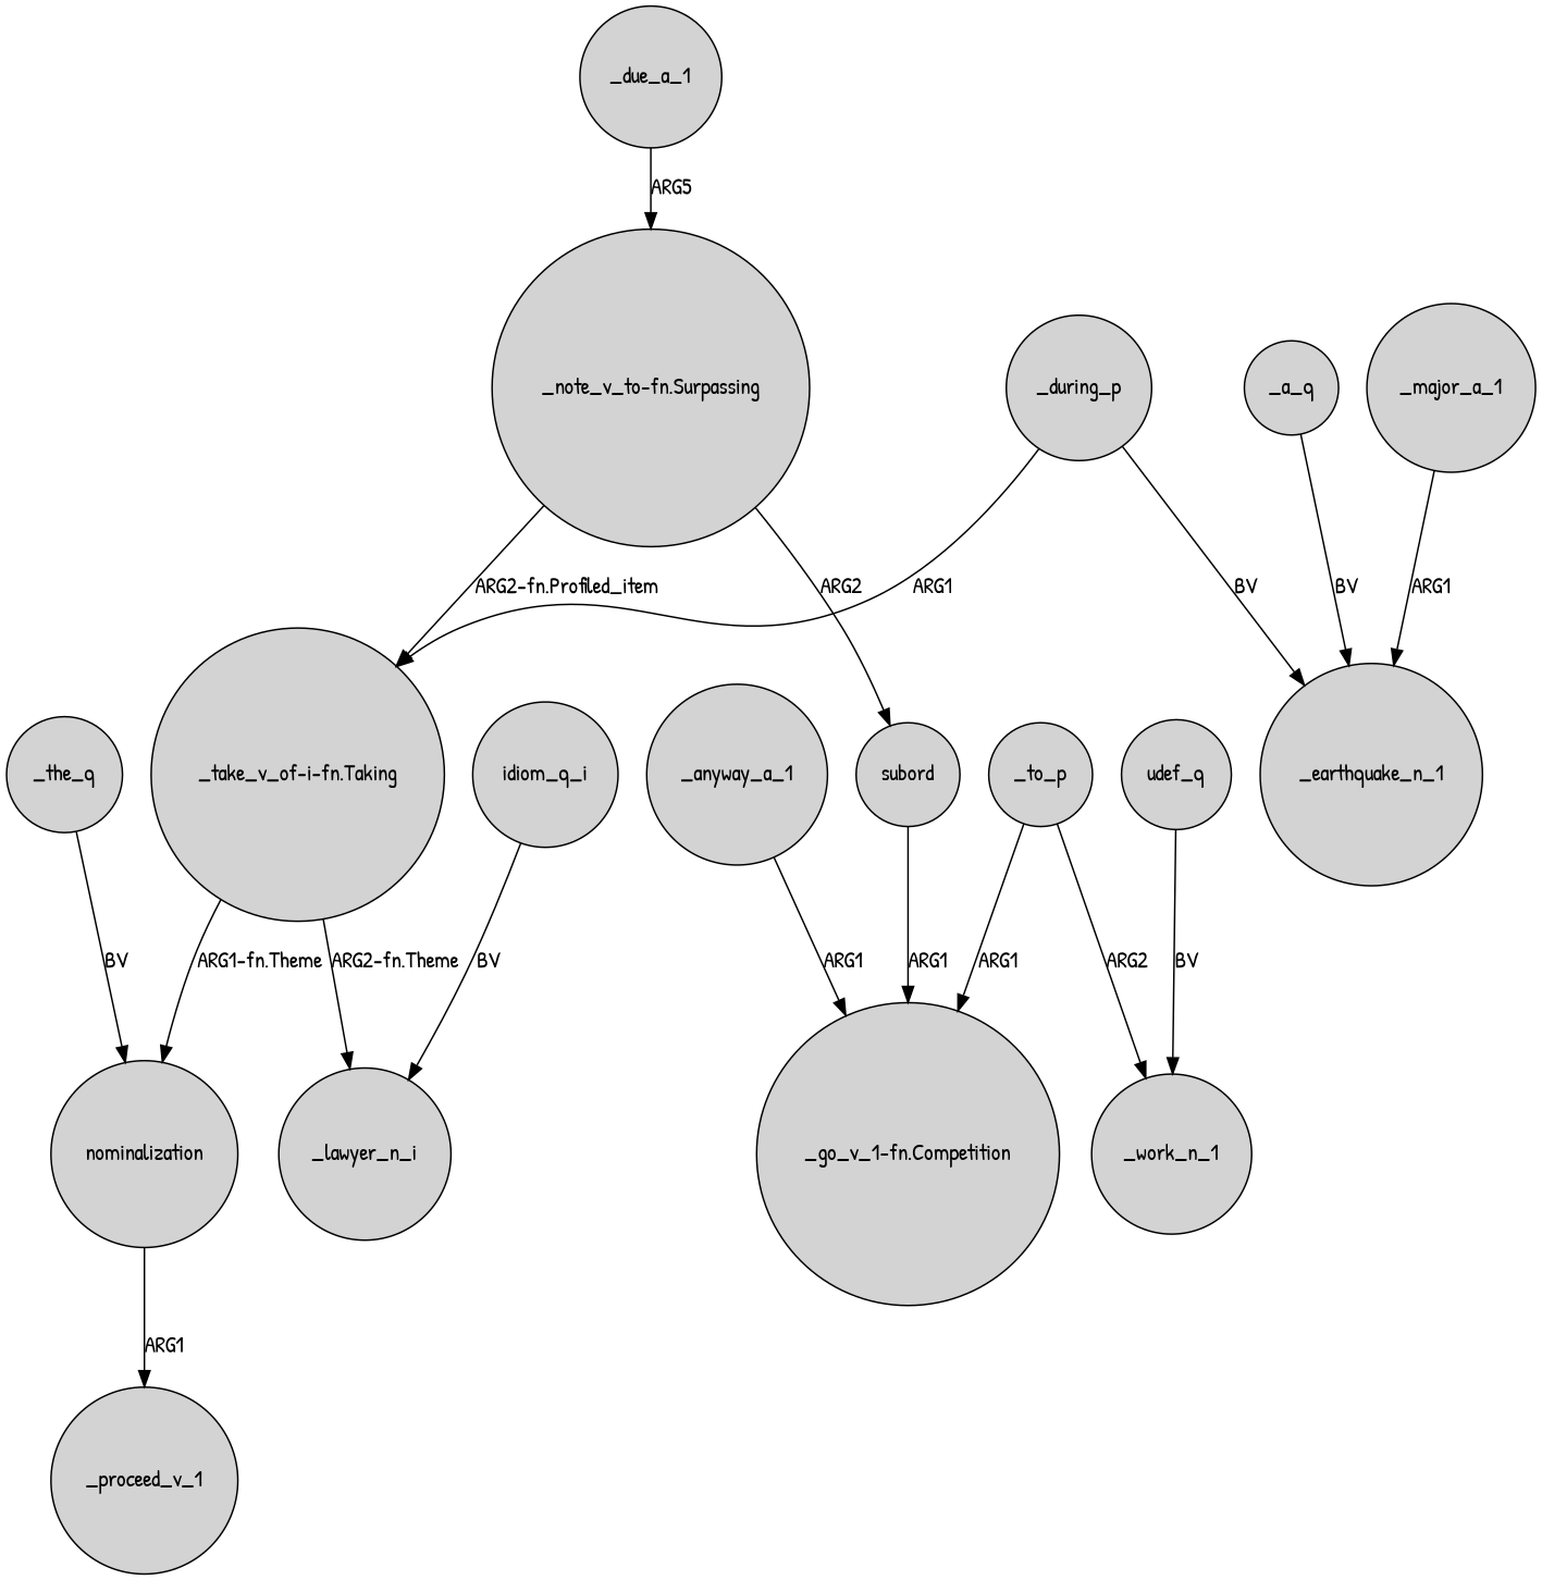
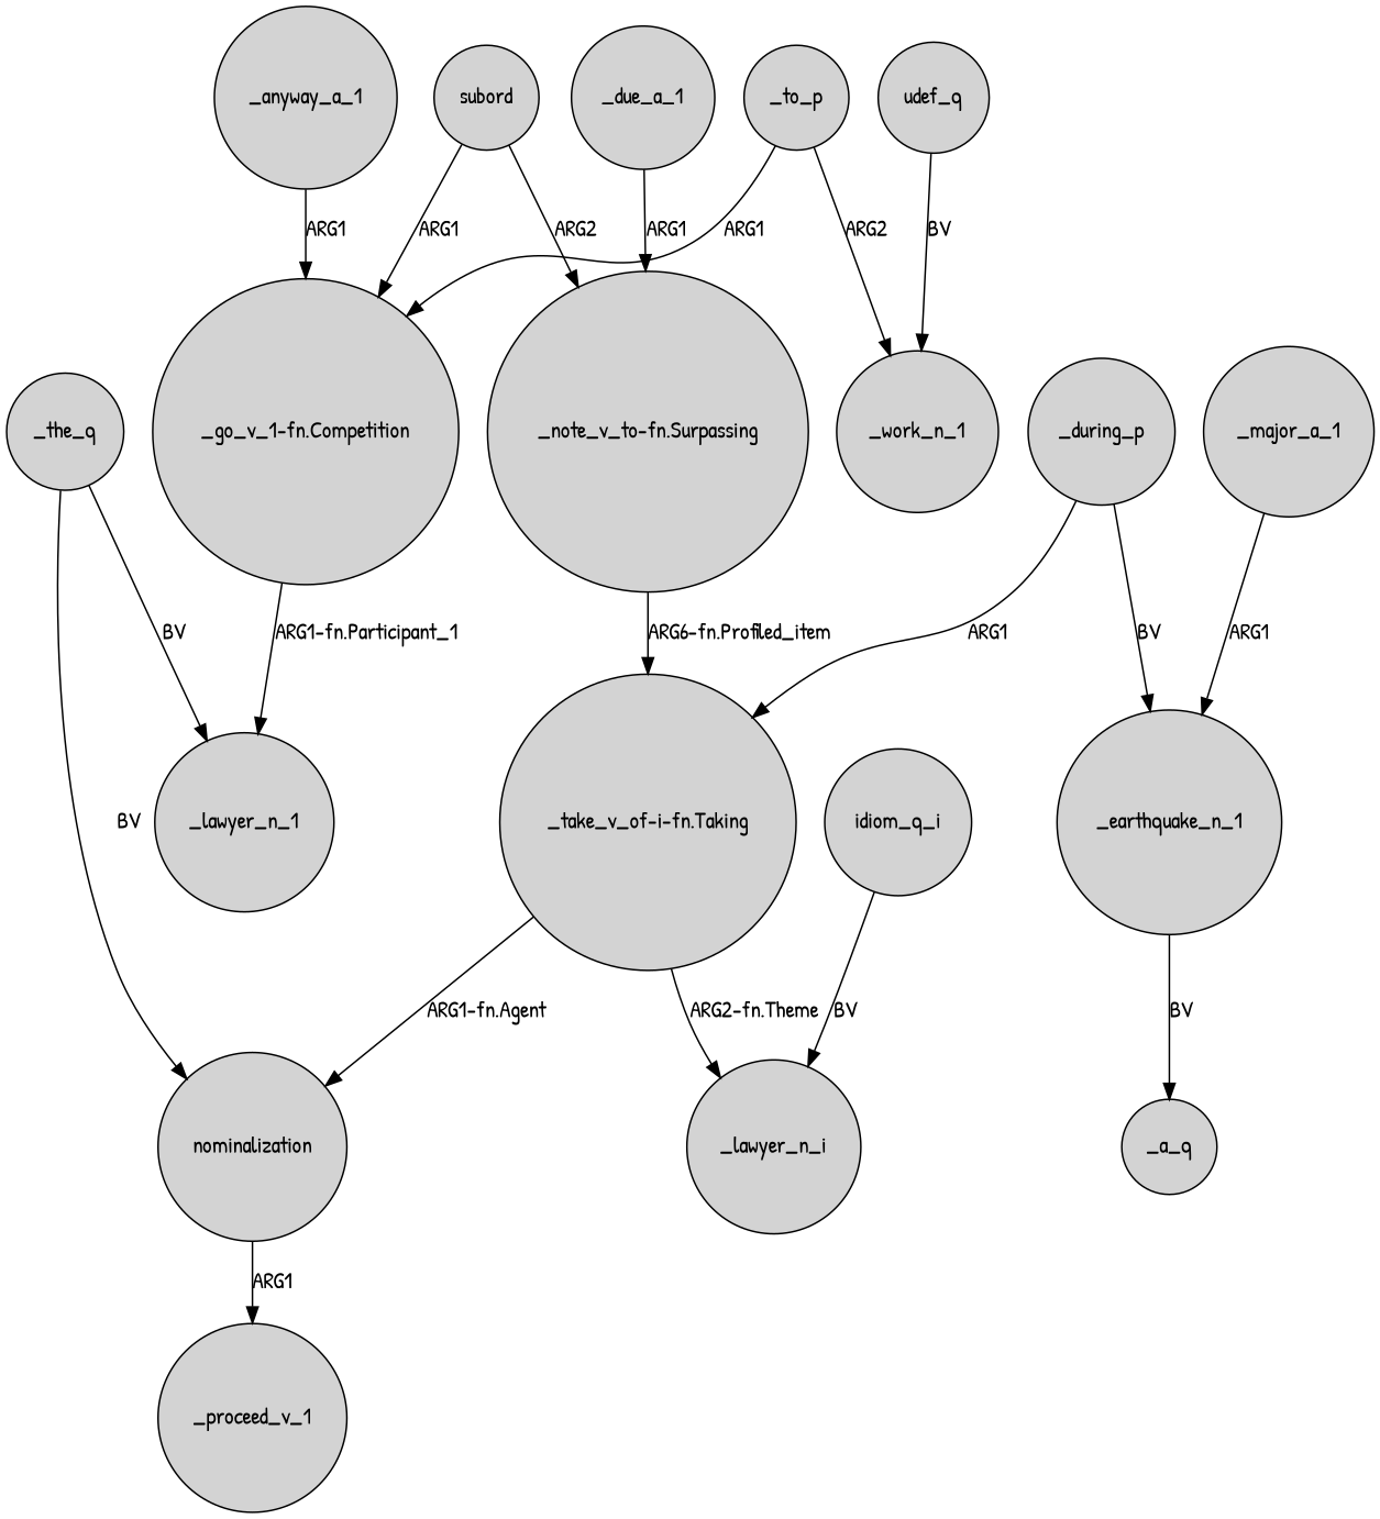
  digraph {
    fontname="Patrick Hand"
    node [fontname="Patrick Hand" shape=circle style=filled]
    edge [fontname="Patrick Hand"]
    _the_q
+   _lawyer_n_1
    nominalization
    _proceed_v_1
    _due_a_1
    "_note_v_to-fn.Surpassing"
    "_take_v_of-i-fn.Taking"
    n8 [label=_lawyer_n_i]
    _a_q
    _earthquake_n_1
    udef_q
    _work_n_1
    "_go_v_1-fn.Competition"
    subord
    idiom_q_i
    _major_a_1
    _to_p
    _anyway_a_1
    _during_p
+   _the_q -> _lawyer_n_1 [label=BV]
    _the_q -> nominalization [label=BV]
    nominalization -> _proceed_v_1 [label=ARG1]
-   _due_a_1 -> "_note_v_to-fn.Surpassing" [label=ARG5]
-   "_note_v_to-fn.Surpassing" -> "_take_v_of-i-fn.Taking" [label="ARG2-fn.Profiled_item"]
-   "_take_v_of-i-fn.Taking" -> nominalization [label="ARG1-fn.Theme"]
+   _due_a_1 -> "_note_v_to-fn.Surpassing" [label=ARG1]
+   "_note_v_to-fn.Surpassing" -> "_take_v_of-i-fn.Taking" [label="ARG6-fn.Profiled_item"]
+   "_take_v_of-i-fn.Taking" -> nominalization [label="ARG1-fn.Agent"]
    "_take_v_of-i-fn.Taking" -> n8 [label="ARG2-fn.Theme"]
-   _a_q -> _earthquake_n_1 [label=BV]
+   _earthquake_n_1 -> _a_q [label=BV]
    udef_q -> _work_n_1 [label=BV]
-   "_note_v_to-fn.Surpassing" -> subord [label=ARG2]
+   "_go_v_1-fn.Competition" -> _lawyer_n_1 [label="ARG1-fn.Participant_1"]
+   subord -> "_note_v_to-fn.Surpassing" [label=ARG2]
    subord -> "_go_v_1-fn.Competition" [label=ARG1]
    idiom_q_i -> n8 [label=BV]
    _major_a_1 -> _earthquake_n_1 [label=ARG1]
    _to_p -> _work_n_1 [label=ARG2]
    _to_p -> "_go_v_1-fn.Competition" [label=ARG1]
    _anyway_a_1 -> "_go_v_1-fn.Competition" [label=ARG1]
    _during_p -> "_take_v_of-i-fn.Taking" [label=ARG1]
    _during_p -> _earthquake_n_1 [label=BV]
  }
